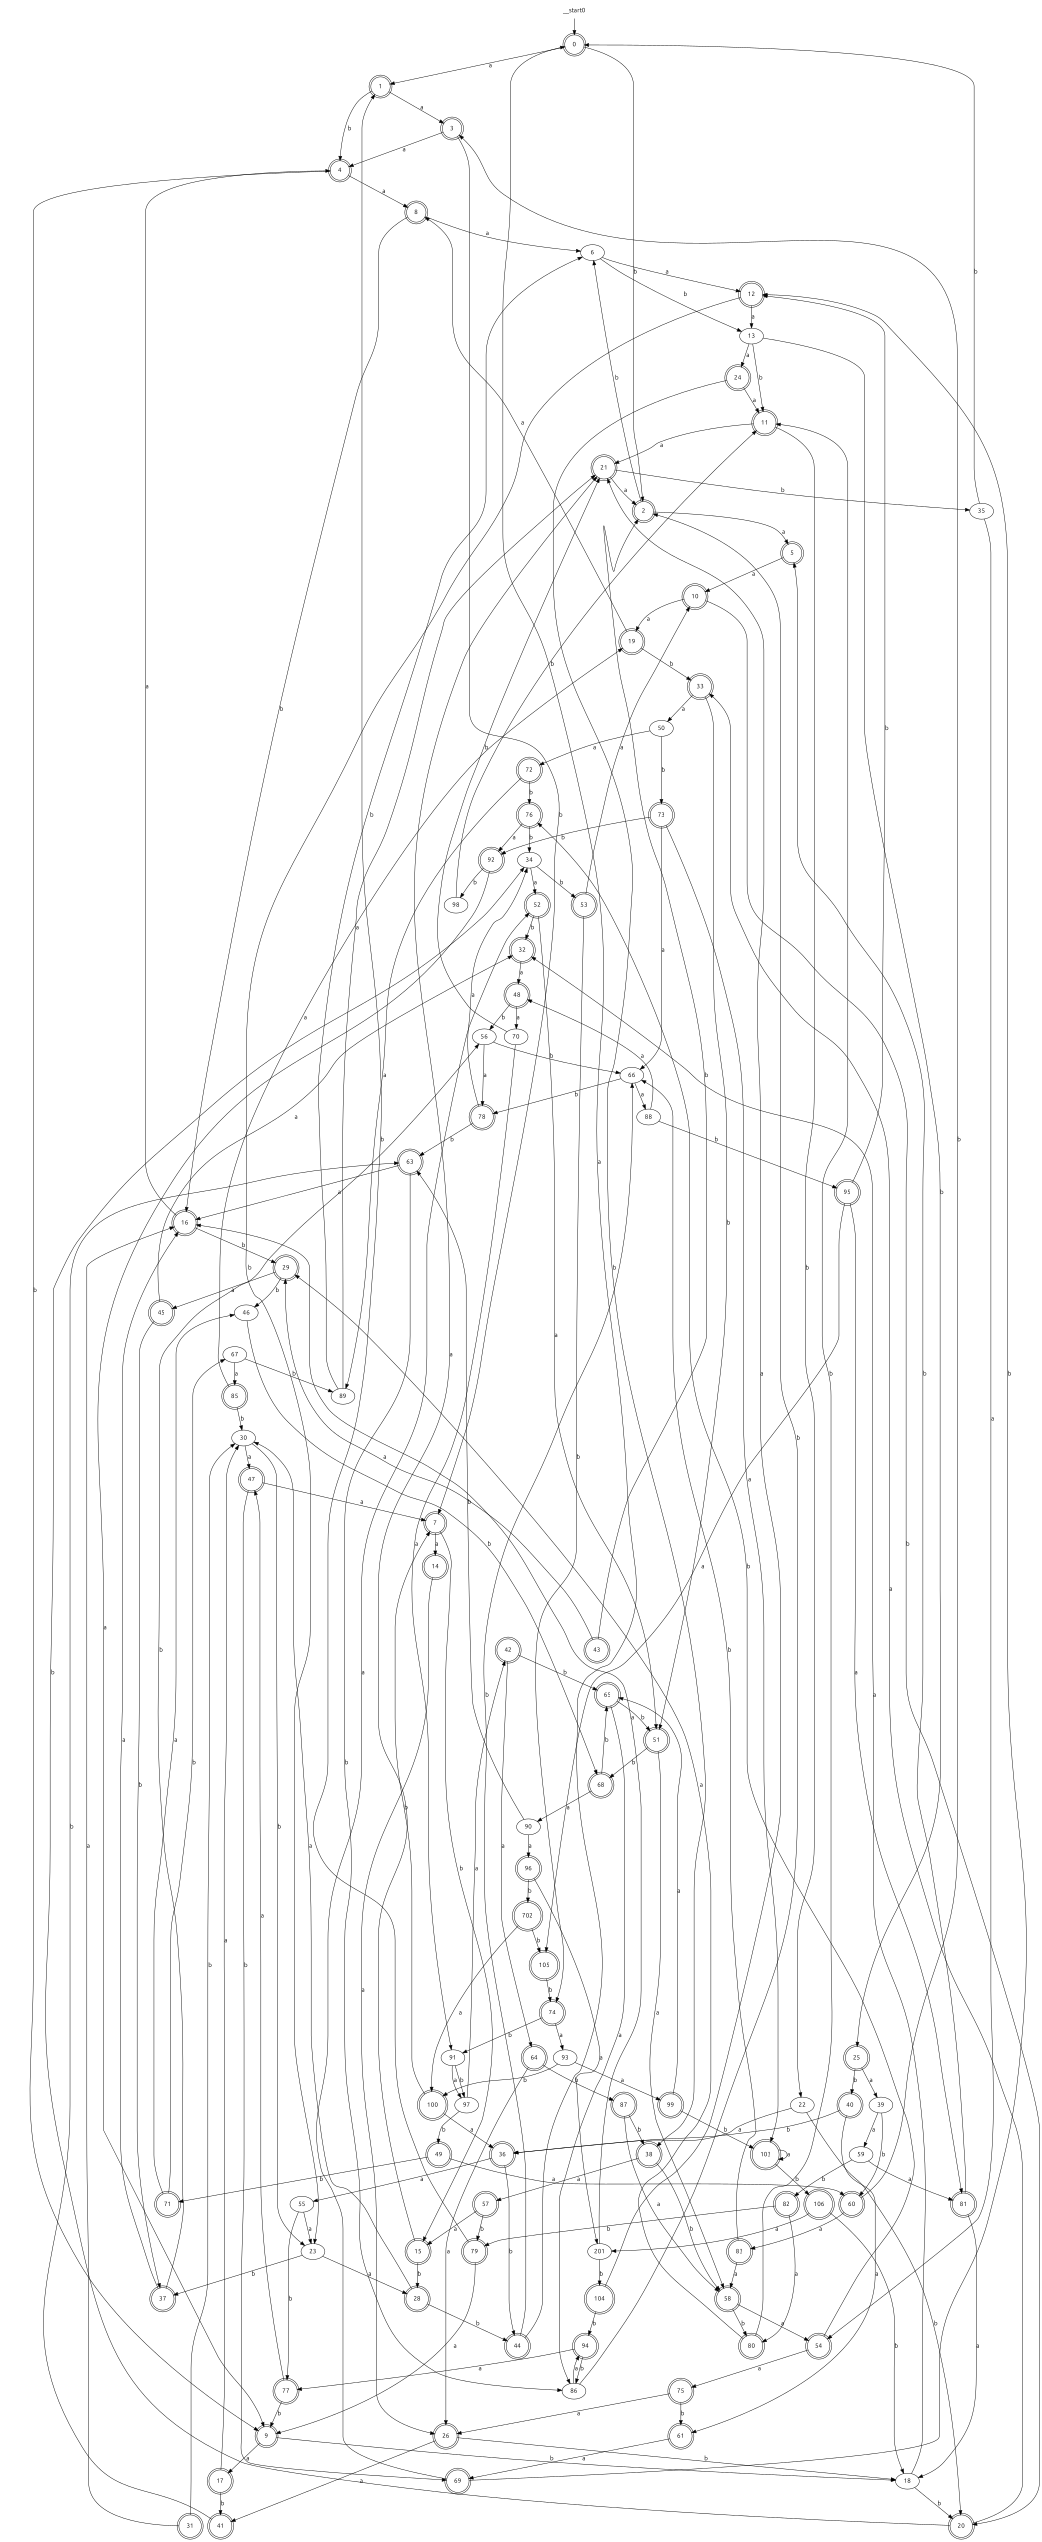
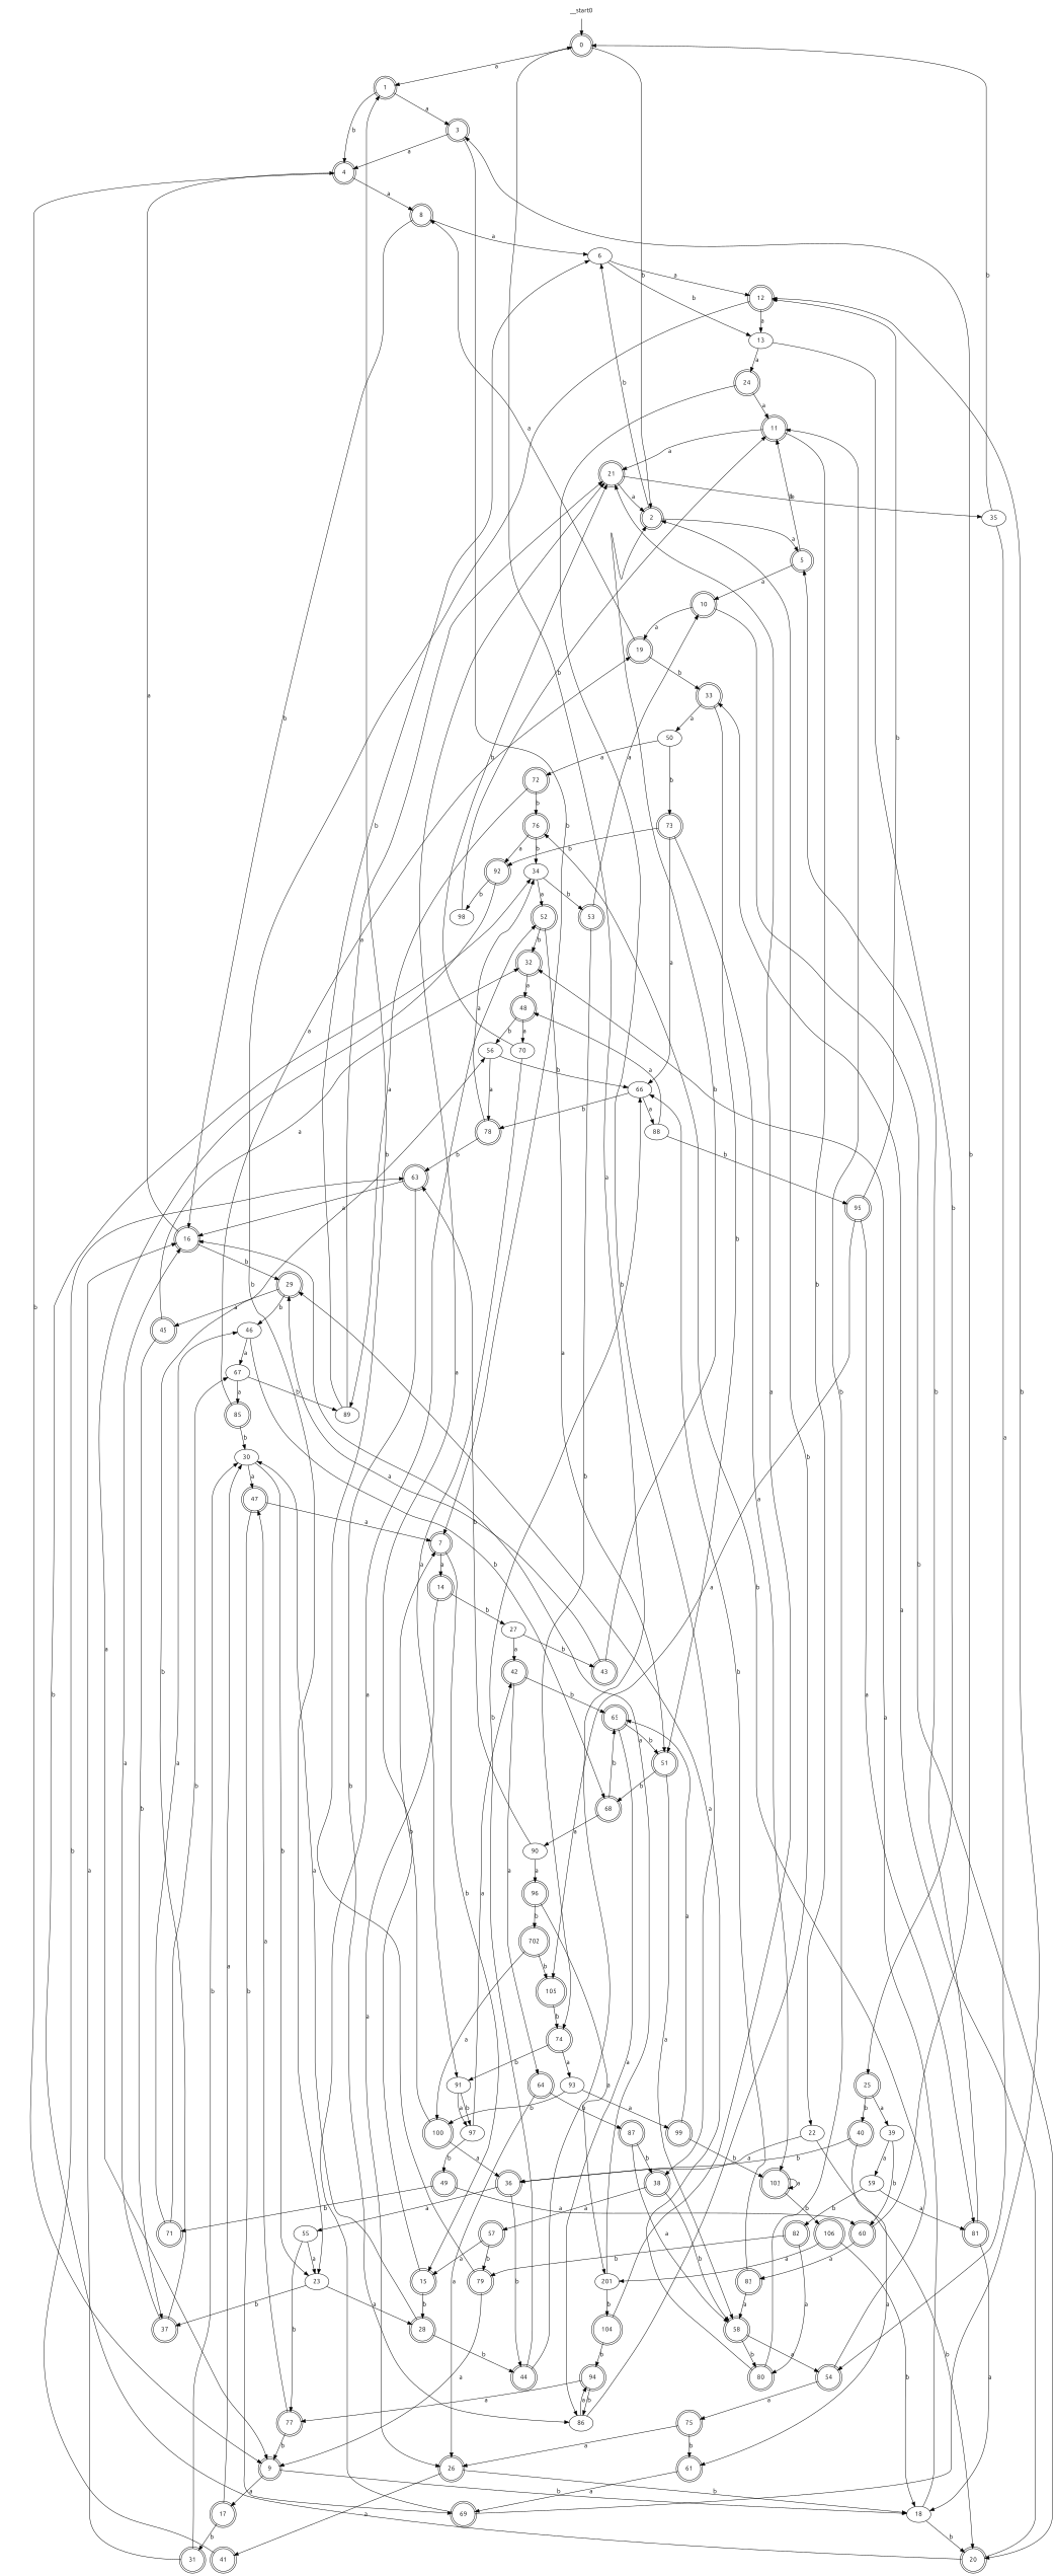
  digraph {
    fontname=Ubuntu
    node [fontname=Ubuntu shape=doublecircle]
    edge [fontname=Ubuntu]
    __start0 [shape=none]
    0
    1
    2
    3
    4
    5
    6 [shape=""]
    7
    8
    9
    10
    11
    12
    13 [shape=""]
    14
    15
    16
    17
    18 [shape=""]
    19
    20
    21
    22 [shape=""]
    23 [shape=""]
    24
    25
    26
+   27 [shape=""]
    28
    29
    30 [shape=""]
    31
    32
    33
    34 [shape=""]
    35 [shape=""]
    36
    37
    38
    39 [shape=""]
    40
    41
    42
    43
    44
    45
    46 [shape=""]
    47
    48
    50 [shape=""]
    51
    52
    53
    54
    55 [shape=""]
    56 [shape=""]
    57
    58
    59 [shape=""]
    60
    61
    63
    64
    65
    66 [shape=""]
    67 [shape=""]
    68
    69
    70 [shape=""]
    49
    71
    72
    73
    74
    75
    76
    77
    78
    79
    80
    81
    82
    83
    86 [shape=""]
    87
    88 [shape=""]
    85
    89 [shape=""]
    90 [shape=""]
    91 [shape=""]
    92
    103
    93 [shape=""]
    94
    95
    96
    97 [shape=""]
    98 [shape=""]
    99
    100
    105
    n103 [label=201 shape=""]
    n104 [label=702]
    104
    106
    __start0 -> 0
    0 -> 1 [label=a]
    0 -> 2 [label=b]
    1 -> 3 [label=a]
    1 -> 4 [label=b]
    2 -> 5 [label=a]
    2 -> 6 [label=b]
    3 -> 4 [label=a]
    3 -> 7 [label=b]
    4 -> 8 [label=a]
    4 -> 9 [label=b]
    5 -> 10 [label=a]
-   13 -> 11 [label=b]
+   5 -> 11 [label=b]
    6 -> 12 [label=a]
    6 -> 13 [label=b]
    7 -> 14 [label=a]
    7 -> 15 [label=b]
    8 -> 6 [label=a]
    8 -> 16 [label=b]
    9 -> 17 [label=a]
    9 -> 18 [label=b]
    10 -> 19 [label=a]
    10 -> 20 [label=b]
    11 -> 21 [label=a]
    11 -> 22 [label=b]
    12 -> 13 [label=a]
    12 -> 23 [label=b]
    13 -> 24 [label=a]
    13 -> 25 [label=b]
    14 -> 26 [label=a]
+   14 -> 27 [label=b]
    15 -> 21 [label=a]
    15 -> 28 [label=b]
    16 -> 4 [label=a]
    16 -> 29 [label=b]
    17 -> 30 [label=a]
-   17 -> 41 [label=b]
+   17 -> 31 [label=b]
    18 -> 20 [label=b]
    18 -> 32 [label=a]
    19 -> 8 [label=a]
    19 -> 33 [label=b]
    20 -> 33 [label=a]
    20 -> 34 [label=b]
    21 -> 2 [label=a]
    21 -> 35 [label=b]
    22 -> 20 [label=b]
    22 -> 36 [label=a]
    23 -> 28 [label=a]
    23 -> 37 [label=b]
    24 -> 11 [label=a]
    24 -> 38 [label=b]
    25 -> 39 [label=a]
    25 -> 40 [label=b]
    26 -> 18 [label=b]
    26 -> 41 [label=a]
+   27 -> 42 [label=a]
+   27 -> 43 [label=b]
    28 -> 30 [label=a]
    28 -> 44 [label=b]
    29 -> 45 [label=a]
    29 -> 46 [label=b]
    30 -> 23 [label=b]
    30 -> 47 [label=a]
    31 -> 16 [label=a]
    31 -> 30 [label=b]
    32 -> 48 [label=a]
    33 -> 50 [label=a]
    33 -> 51 [label=b]
    34 -> 52 [label=a]
    34 -> 53 [label=b]
    35 -> 0 [label=b]
    35 -> 54 [label=a]
    36 -> 44 [label=b]
    36 -> 55 [label=a]
    37 -> 16 [label=a]
    37 -> 56 [label=b]
    38 -> 57 [label=a]
    38 -> 58 [label=b]
    39 -> 59 [label=a]
    39 -> 60 [label=b]
    40 -> 36 [label=b]
    40 -> 61 [label=a]
    41 -> 63 [label=b]
    42 -> 64 [label=a]
    42 -> 65 [label=b]
    43 -> 2 [label=b]
    43 -> 29 [label=a]
    44 -> 0 [label=a]
    44 -> 66 [label=b]
    45 -> 32 [label=a]
    45 -> 37 [label=b]
+   46 -> 67 [label=a]
    46 -> 68 [label=b]
    47 -> 7 [label=a]
    47 -> 69 [label=b]
    48 -> 56 [label=b]
    48 -> 70 [label=a]
    50 -> 72 [label=a]
    50 -> 73 [label=b]
    51 -> 58 [label=a]
    51 -> 68 [label=b]
    52 -> 32 [label=b]
    52 -> 51 [label=a]
    53 -> 10 [label=a]
    53 -> 74 [label=b]
    54 -> 75 [label=a]
    54 -> 76 [label=b]
    55 -> 23 [label=a]
    55 -> 77 [label=b]
    56 -> 66 [label=b]
    56 -> 78 [label=a]
    57 -> 15 [label=a]
    57 -> 79 [label=b]
    58 -> 54 [label=a]
    58 -> 80 [label=b]
    59 -> 81 [label=a]
    59 -> 82 [label=b]
    60 -> 3 [label=b]
    60 -> 83 [label=a]
    61 -> 69 [label=a]
    63 -> 16 [label=a]
    63 -> 86 [label=b]
    64 -> 26 [label=a]
    64 -> 87 [label=b]
    65 -> 51 [label=b]
    65 -> 86 [label=a]
    66 -> 78 [label=b]
    66 -> 88 [label=a]
    67 -> 85 [label=a]
    67 -> 89 [label=b]
    68 -> 65 [label=b]
    68 -> 90 [label=a]
    69 -> 12 [label=b]
    69 -> 52 [label=a]
    70 -> 21 [label=b]
    70 -> 91 [label=a]
    49 -> 60 [label=a]
    49 -> 71 [label=b]
    71 -> 46 [label=a]
    71 -> 67 [label=b]
    72 -> 76 [label=b]
    72 -> 89 [label=a]
    73 -> 66 [label=a]
    73 -> 92 [label=b]
    73 -> 103 [label=a]
    74 -> 91 [label=b]
    74 -> 93 [label=a]
    75 -> 26 [label=a]
    75 -> 61 [label=b]
    76 -> 34 [label=b]
    76 -> 92 [label=a]
    77 -> 9 [label=b]
    77 -> 47 [label=a]
    78 -> 34 [label=a]
    78 -> 63 [label=b]
    79 -> 1 [label=b]
    79 -> 9 [label=a]
    80 -> 11 [label=b]
    80 -> 29 [label=a]
    81 -> 5 [label=b]
    81 -> 18 [label=a]
    82 -> 79 [label=b]
    82 -> 80 [label=a]
    83 -> 58 [label=a]
    83 -> 66 [label=b]
    86 -> 2 [label=b]
    86 -> 94 [label=a]
    87 -> 38 [label=b]
    87 -> 58 [label=a]
    88 -> 48 [label=a]
    88 -> 95 [label=b]
    85 -> 19 [label=a]
    85 -> 30 [label=b]
    89 -> 6 [label=b]
    89 -> 21 [label=a]
    90 -> 63 [label=b]
    90 -> 96 [label=a]
    91 -> 97 [label=a]
    91 -> 97 [label=b]
    92 -> 9 [label=a]
    92 -> 98 [label=b]
    103 -> 103 [label=a]
    103 -> 106 [label=b]
    93 -> 99 [label=a]
    93 -> 100 [label=b]
    94 -> 77 [label=a]
    94 -> 86 [label=b]
    95 -> 12 [label=b]
    95 -> 81 [label=a]
    95 -> 105 [label=a]
    96 -> n103 [label=a]
    96 -> n104 [label=b]
    97 -> 42 [label=a]
    97 -> 49 [label=b]
    98 -> 11 [label=b]
    99 -> 65 [label=a]
    99 -> 103 [label=b]
    100 -> 7 [label=b]
    100 -> 36 [label=a]
    105 -> 74 [label=b]
    n103 -> 16 [label=a]
    n103 -> 104 [label=b]
    n104 -> 100 [label=a]
    n104 -> 105 [label=b]
    104 -> 21 [label=a]
    104 -> 94 [label=b]
    106 -> 18 [label=b]
    106 -> n103 [label=a]
  }
